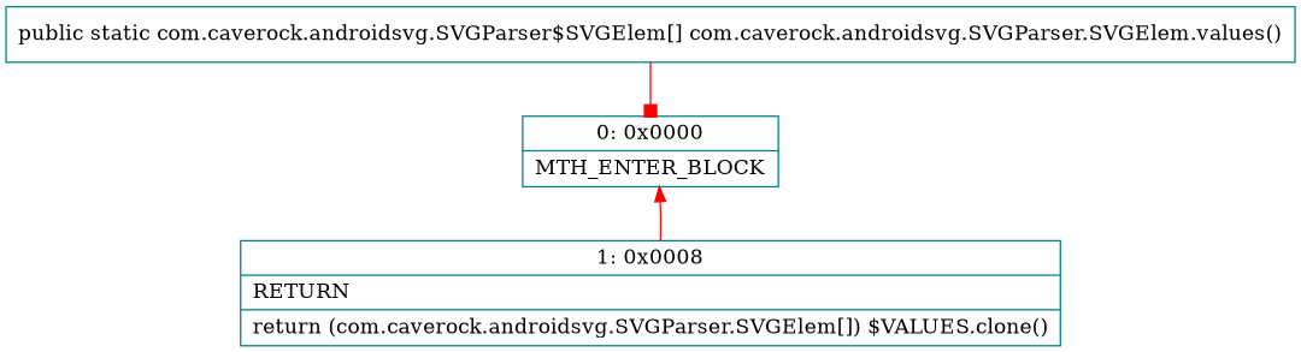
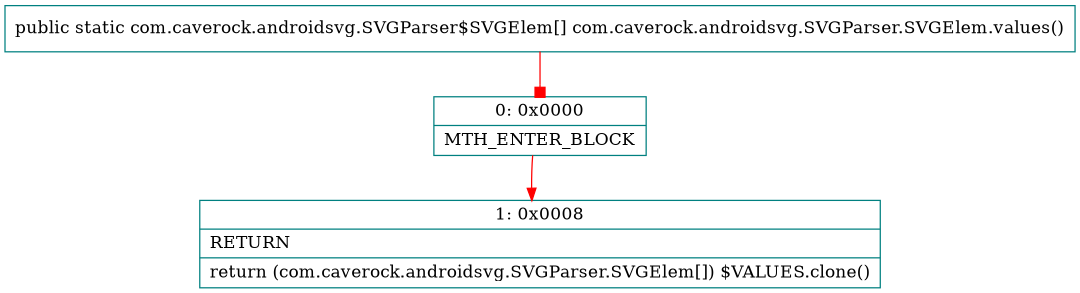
  digraph {
    node [shape=record color=teal]
    edge [color=red]
    n1 [label="{0\:\ 0x0000|MTH_ENTER_BLOCK\l}"]
    n2 [label="{1\:\ 0x0008|RETURN\l|return (com.caverock.androidsvg.SVGParser.SVGElem[]) $VALUES.clone()\l}"]
    n3 [label="{public static com.caverock.androidsvg.SVGParser$SVGElem[] com.caverock.androidsvg.SVGParser.SVGElem.values() }"]
-   n2 -> n1 [arrowhead=normal]
+   n1 -> n2 [arrowhead=normal]
    n3 -> n1 [arrowhead=box]
  }
